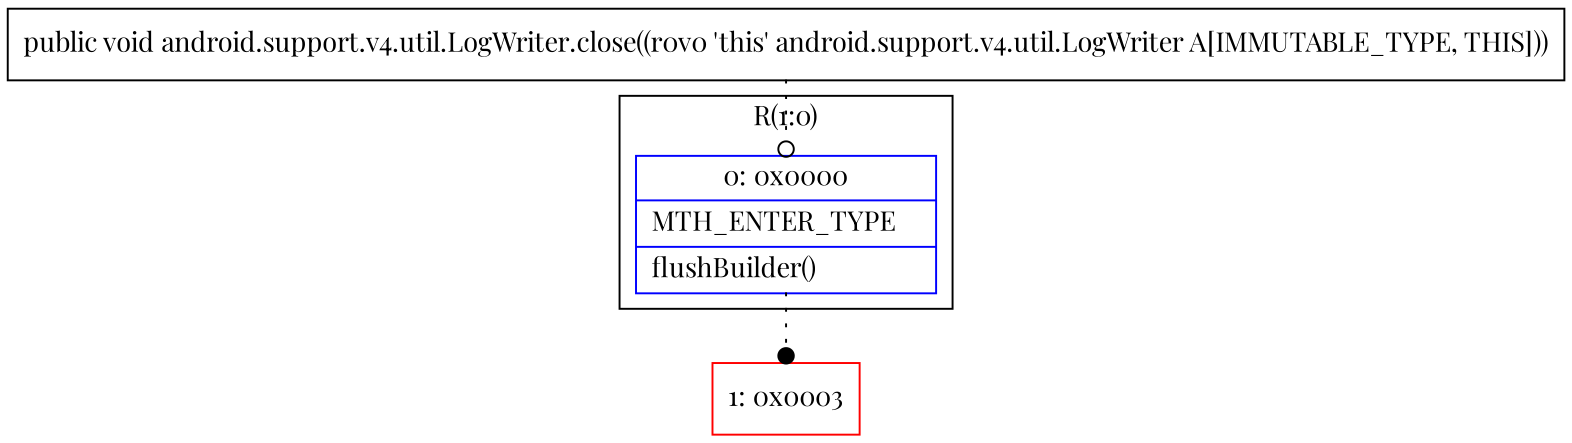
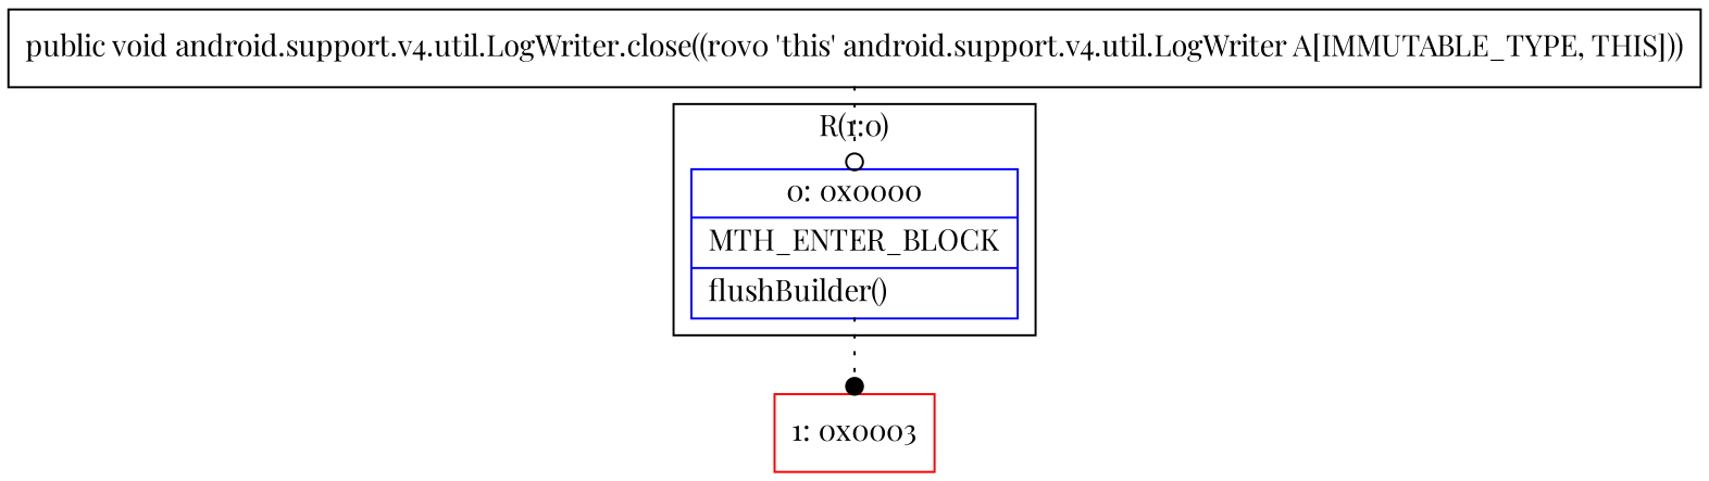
  digraph {
    fontname="Playfair Display"
    node [shape=record fontname="Playfair Display"]
    edge [style=dotted fontname="Playfair Display"]
-   n1 [color=blue label="{0\:\ 0x0000|MTH_ENTER_TYPE\l|flushBuilder()\l}"]
+   n1 [color=blue label="{0\:\ 0x0000|MTH_ENTER_BLOCK\l|flushBuilder()\l}"]
    n2 [color=red label="{1\:\ 0x0003}"]
    n3 [label="{public void android.support.v4.util.LogWriter.close((r0v0 'this' android.support.v4.util.LogWriter A[IMMUTABLE_TYPE, THIS])) }"]
    subgraph cluster_1 {
      label="R(1:0)"
      n1
    }
    n1 -> n2 [arrowhead=dot]
    n3 -> n1 [arrowhead=odot]
  }
